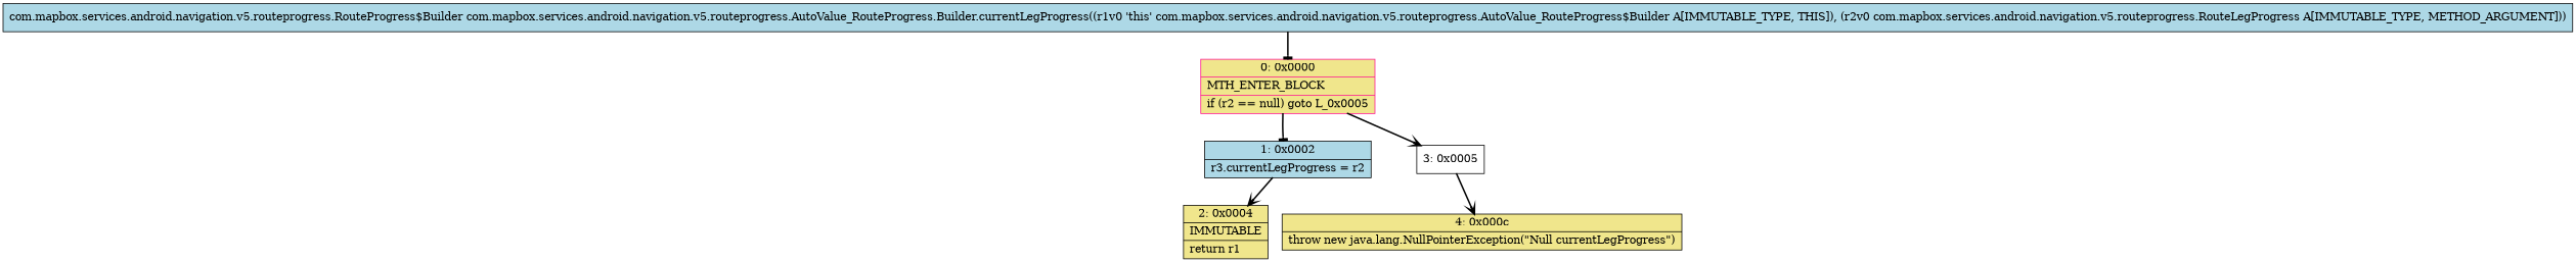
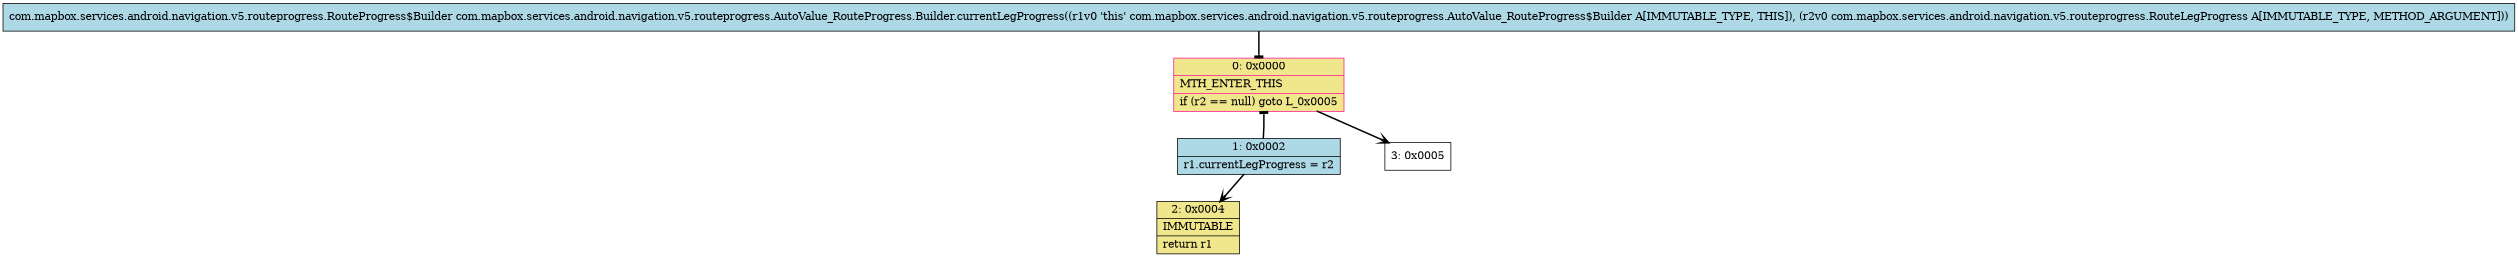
  digraph {
    node [color=black fillcolor=khaki shape=record style=filled]
    edge [arrowhead=vee style=bold]
-   n1 [color=deeppink label="{0\:\ 0x0000|MTH_ENTER_BLOCK\l|if (r2 == null) goto L_0x0005\l}"]
-   n2 [fillcolor=lightblue label="{1\:\ 0x0002|r3.currentLegProgress = r2\l}"]
+   n1 [color=deeppink label="{0\:\ 0x0000|MTH_ENTER_THIS\l|if (r2 == null) goto L_0x0005\l}"]
+   n2 [fillcolor=lightblue label="{1\:\ 0x0002|r1.currentLegProgress = r2\l}"]
    n3 [fillcolor=white label="{3\:\ 0x0005}"]
    n4 [label="{2\:\ 0x0004|IMMUTABLE\l|return r1\l}"]
-   n5 [label="{4\:\ 0x000c|throw new java.lang.NullPointerException(\"Null currentLegProgress\")\l}"]
    n6 [fillcolor=lightblue label="{com.mapbox.services.android.navigation.v5.routeprogress.RouteProgress$Builder com.mapbox.services.android.navigation.v5.routeprogress.AutoValue_RouteProgress.Builder.currentLegProgress((r1v0 'this' com.mapbox.services.android.navigation.v5.routeprogress.AutoValue_RouteProgress$Builder A[IMMUTABLE_TYPE, THIS]), (r2v0 com.mapbox.services.android.navigation.v5.routeprogress.RouteLegProgress A[IMMUTABLE_TYPE, METHOD_ARGUMENT])) }"]
-   n1 -> n2 [arrowhead=tee]
+   n2 -> n1 [arrowhead=tee]
    n1 -> n3
    n2 -> n4
-   n3 -> n5
    n6 -> n1 [arrowhead=tee]
  }
